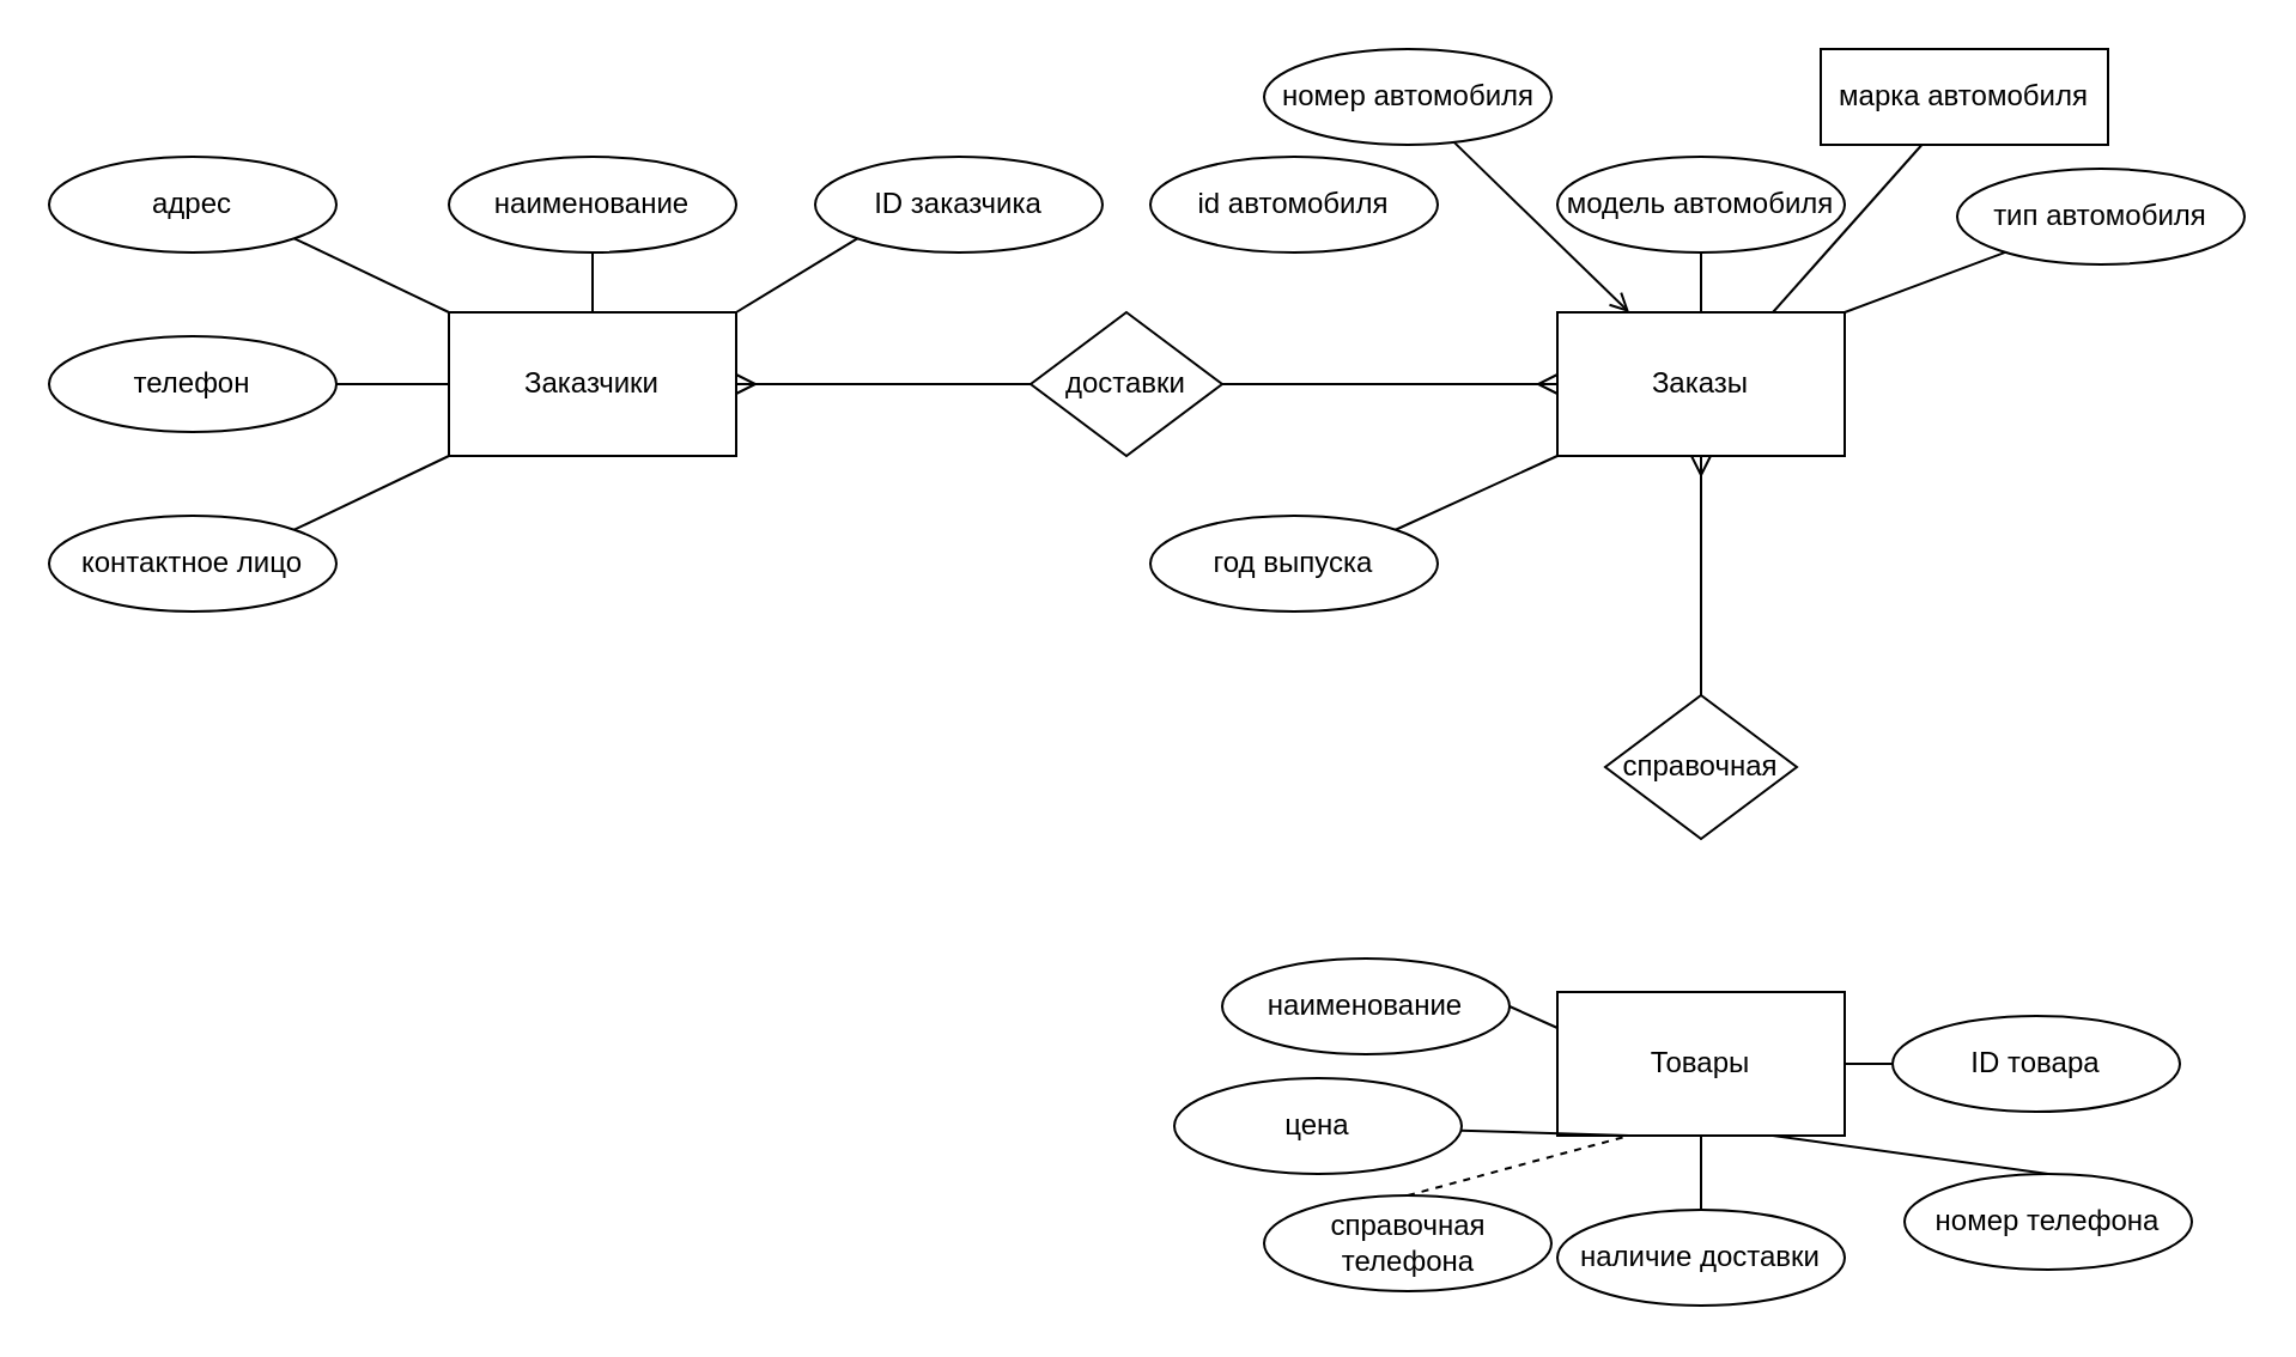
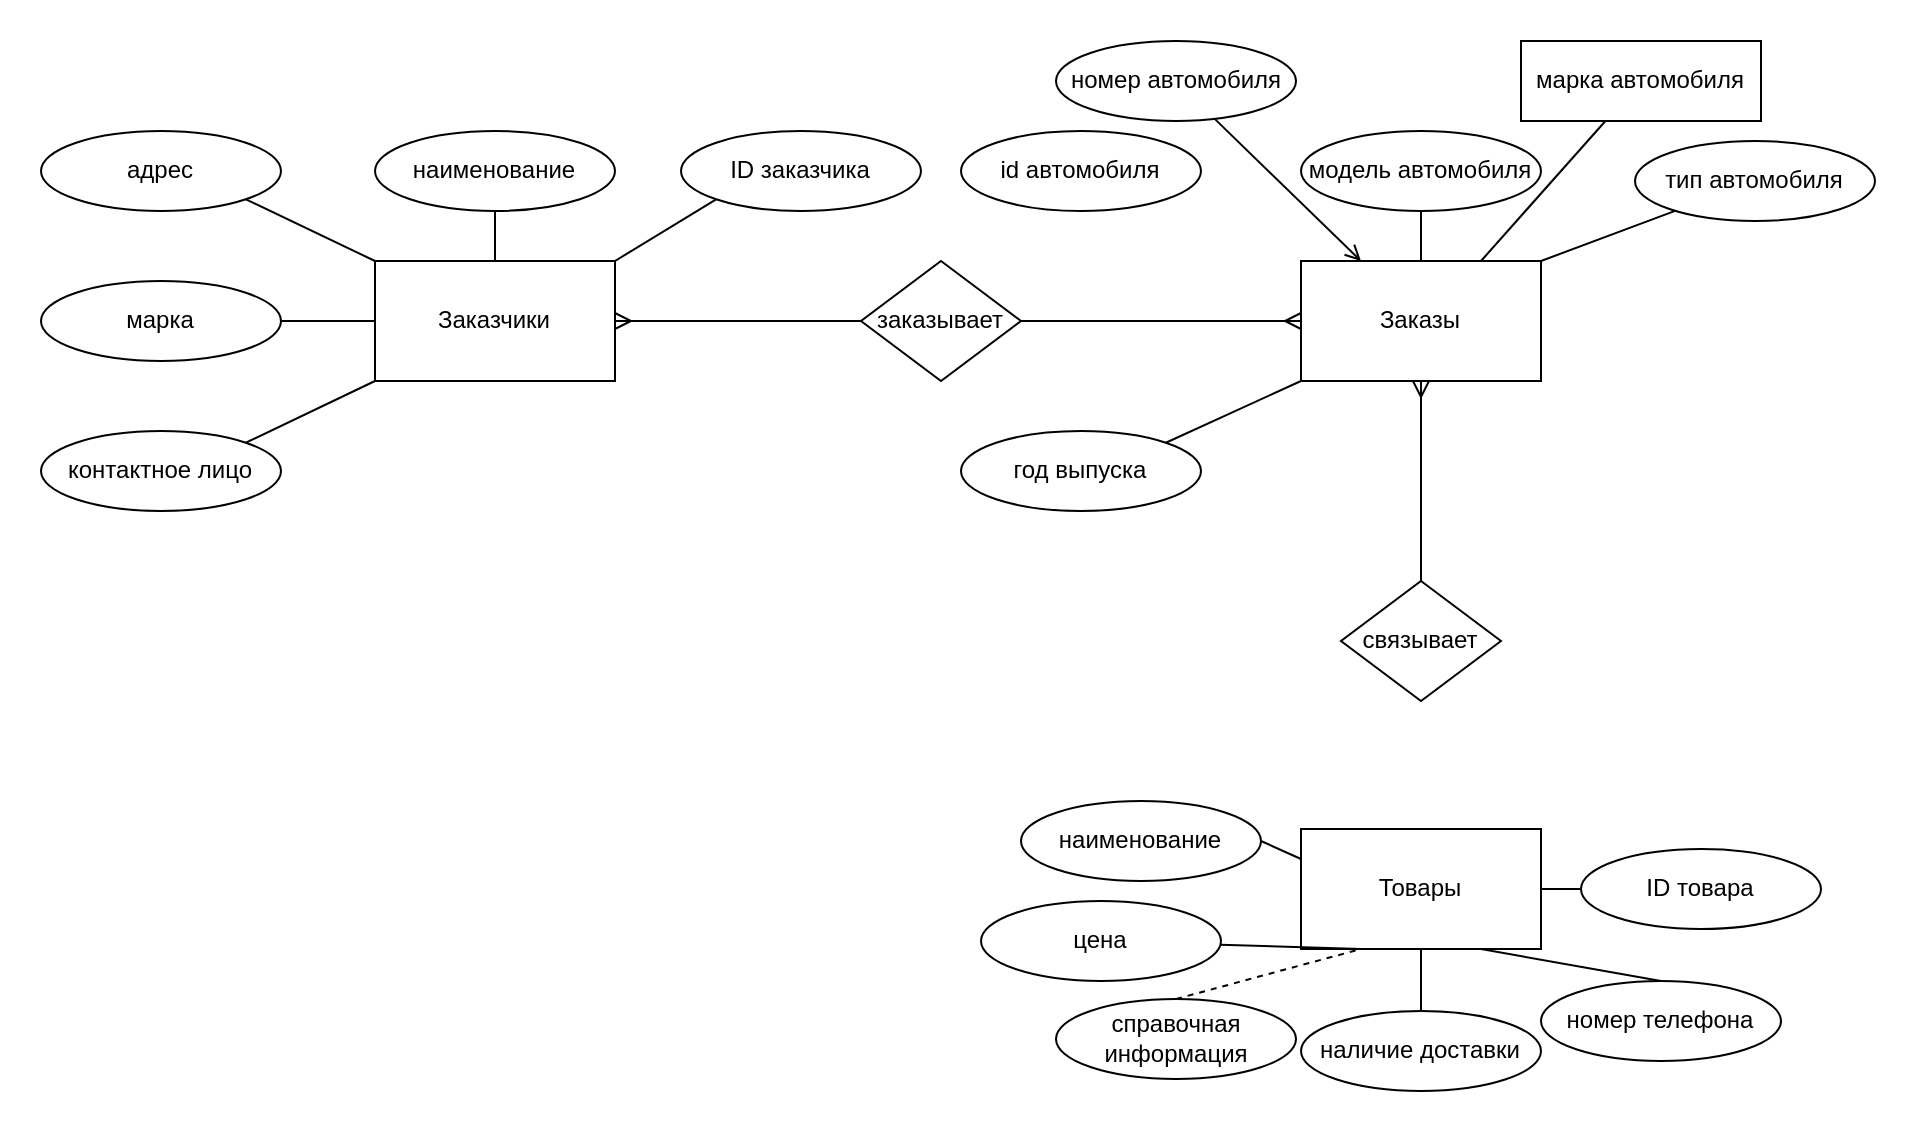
  <mxCell id="0" />
  <mxCell id="1" parent="0" />
  <mxCell id="2" style="edgeStyle=none;rounded=0;orthogonalLoop=1;jettySize=auto;html=1;exitX=0.5;exitY=1;exitDx=0;exitDy=0;entryX=0.5;entryY=0;entryDx=0;entryDy=0;endArrow=none;endFill=0;startArrow=ERmany;startFill=0;labelBackgroundColor=none;fontColor=default;" parent="1" source="3" target="24" edge="1"><mxGeometry relative="1" as="geometry" /></mxCell>
  <mxCell id="3" value="Заказы" style="rounded=0;whiteSpace=wrap;html=1;labelBackgroundColor=none;" parent="1" vertex="1"><mxGeometry x="650" y="130" width="120" height="60" as="geometry" /></mxCell>
  <mxCell id="4" value="Товары" style="rounded=0;whiteSpace=wrap;html=1;labelBackgroundColor=none;" parent="1" vertex="1"><mxGeometry x="650" y="414" width="120" height="60" as="geometry" /></mxCell>
  <mxCell id="5" style="edgeStyle=none;rounded=0;orthogonalLoop=1;jettySize=auto;html=1;exitX=0;exitY=0;exitDx=0;exitDy=0;entryX=1;entryY=1;entryDx=0;entryDy=0;endArrow=none;endFill=0;" parent="1" source="6" target="34" edge="1"><mxGeometry relative="1" as="geometry" /></mxCell>
  <mxCell id="6" value="Заказчики" style="rounded=0;whiteSpace=wrap;html=1;labelBackgroundColor=none;" parent="1" vertex="1"><mxGeometry x="187" y="130" width="120" height="60" as="geometry" /></mxCell>
  <mxCell id="7" value="id автомобиля" style="ellipse;whiteSpace=wrap;html=1;labelBackgroundColor=none;" parent="1" vertex="1"><mxGeometry x="480" y="65" width="120" height="40" as="geometry" /></mxCell>
  <mxCell id="8" style="rounded=0;orthogonalLoop=1;jettySize=auto;html=1;entryX=0.75;entryY=0;entryDx=0;entryDy=0;endArrow=none;endFill=0;labelBackgroundColor=none;fontColor=default;" parent="1" source="9" target="3" edge="1"><mxGeometry relative="1" as="geometry" /></mxCell>
  <mxCell id="9" value="марка автомобиля" style="whiteSpace=wrap;html=1;labelBackgroundColor=none;rounded=0;" parent="1" vertex="1"><mxGeometry x="760" y="20" width="120" height="40" as="geometry" /></mxCell>
  <mxCell id="10" style="edgeStyle=orthogonalEdgeStyle;rounded=0;orthogonalLoop=1;jettySize=auto;html=1;entryX=0.5;entryY=0;entryDx=0;entryDy=0;endArrow=none;endFill=0;labelBackgroundColor=none;fontColor=default;" parent="1" source="11" target="3" edge="1"><mxGeometry relative="1" as="geometry" /></mxCell>
  <mxCell id="11" value="модель автомобиля" style="ellipse;whiteSpace=wrap;html=1;labelBackgroundColor=none;" parent="1" vertex="1"><mxGeometry x="650" y="65" width="120" height="40" as="geometry" /></mxCell>
  <mxCell id="12" style="rounded=0;orthogonalLoop=1;jettySize=auto;html=1;entryX=1;entryY=0;entryDx=0;entryDy=0;endArrow=none;endFill=0;labelBackgroundColor=none;fontColor=default;" parent="1" source="13" target="3" edge="1"><mxGeometry relative="1" as="geometry" /></mxCell>
  <mxCell id="13" value="тип автомобиля" style="ellipse;whiteSpace=wrap;html=1;labelBackgroundColor=none;" parent="1" vertex="1"><mxGeometry x="817" y="70" width="120" height="40" as="geometry" /></mxCell>
  <mxCell id="14" style="edgeStyle=none;rounded=0;orthogonalLoop=1;jettySize=auto;html=1;entryX=0.25;entryY=0;entryDx=0;entryDy=0;endArrow=open;endFill=0;labelBackgroundColor=none;fontColor=default;" parent="1" source="15" target="3" edge="1"><mxGeometry relative="1" as="geometry" /></mxCell>
  <mxCell id="15" value="номер автомобиля" style="ellipse;whiteSpace=wrap;html=1;labelBackgroundColor=none;" parent="1" vertex="1"><mxGeometry x="527.5" y="20" width="120" height="40" as="geometry" /></mxCell>
  <mxCell id="16" style="edgeStyle=none;rounded=0;orthogonalLoop=1;jettySize=auto;html=1;entryX=0;entryY=0.25;entryDx=0;entryDy=0;endArrow=none;endFill=0;labelBackgroundColor=none;fontColor=default;exitX=1;exitY=0.5;exitDx=0;exitDy=0;" parent="1" source="21" target="4" edge="1"><mxGeometry relative="1" as="geometry"><mxPoint x="593" y="454" as="sourcePoint" /></mxGeometry></mxCell>
  <mxCell id="17" style="edgeStyle=none;rounded=0;orthogonalLoop=1;jettySize=auto;html=1;exitX=0.5;exitY=0;exitDx=0;exitDy=0;entryX=0.5;entryY=1;entryDx=0;entryDy=0;endArrow=none;endFill=0;" parent="1" source="18" target="4" edge="1"><mxGeometry relative="1" as="geometry" /></mxCell>
  <mxCell id="18" value="наличие доставки" style="ellipse;whiteSpace=wrap;html=1;labelBackgroundColor=none;" parent="1" vertex="1"><mxGeometry x="650" y="505" width="120" height="40" as="geometry" /></mxCell>
  <mxCell id="19" style="rounded=0;orthogonalLoop=1;jettySize=auto;html=1;entryX=1;entryY=0.5;entryDx=0;entryDy=0;endArrow=none;endFill=0;labelBackgroundColor=none;fontColor=default;" parent="1" source="20" target="4" edge="1"><mxGeometry relative="1" as="geometry"><mxPoint x="703" y="674" as="targetPoint" /></mxGeometry></mxCell>
  <mxCell id="20" value="ID товара" style="ellipse;whiteSpace=wrap;html=1;labelBackgroundColor=none;" parent="1" vertex="1"><mxGeometry x="790" y="424" width="120" height="40" as="geometry" /></mxCell>
  <mxCell id="21" value="наименование" style="ellipse;whiteSpace=wrap;html=1;labelBackgroundColor=none;" parent="1" vertex="1"><mxGeometry x="510" y="400" width="120" height="40" as="geometry" /></mxCell>
  <mxCell id="22" style="edgeStyle=none;rounded=0;orthogonalLoop=1;jettySize=auto;html=1;entryX=0.25;entryY=1;entryDx=0;entryDy=0;endArrow=none;endFill=0;labelBackgroundColor=none;fontColor=default;" parent="1" source="23" target="4" edge="1"><mxGeometry relative="1" as="geometry"><mxPoint x="673" y="674" as="targetPoint" /></mxGeometry></mxCell>
  <mxCell id="23" value="цена" style="ellipse;whiteSpace=wrap;html=1;labelBackgroundColor=none;" parent="1" vertex="1"><mxGeometry x="490" y="450" width="120" height="40" as="geometry" /></mxCell>
- <mxCell id="24" value="справочная" style="rhombus;whiteSpace=wrap;html=1;labelBackgroundColor=none;" parent="1" vertex="1"><mxGeometry x="670" y="290" width="80" height="60" as="geometry" /></mxCell>
+ <mxCell id="24" value="связывает" style="rhombus;whiteSpace=wrap;html=1;labelBackgroundColor=none;" parent="1" vertex="1"><mxGeometry x="670" y="290" width="80" height="60" as="geometry" /></mxCell>
  <mxCell id="25" style="edgeStyle=none;rounded=0;orthogonalLoop=1;jettySize=auto;html=1;exitX=1;exitY=0.5;exitDx=0;exitDy=0;entryX=0;entryY=0.5;entryDx=0;entryDy=0;startArrow=none;startFill=0;endArrow=ERmany;endFill=0;labelBackgroundColor=none;fontColor=default;" parent="1" source="27" target="3" edge="1"><mxGeometry relative="1" as="geometry"><mxPoint x="520" y="160" as="sourcePoint" /></mxGeometry></mxCell>
  <mxCell id="26" style="edgeStyle=none;rounded=0;orthogonalLoop=1;jettySize=auto;html=1;entryX=1;entryY=0.5;entryDx=0;entryDy=0;startArrow=none;startFill=0;endArrow=ERmany;endFill=0;labelBackgroundColor=none;fontColor=default;" parent="1" source="27" target="6" edge="1"><mxGeometry relative="1" as="geometry" /></mxCell>
- <mxCell id="27" value="доставки" style="rhombus;whiteSpace=wrap;html=1;labelBackgroundColor=none;" parent="1" vertex="1"><mxGeometry x="430" y="130" width="80" height="60" as="geometry" /></mxCell>
+ <mxCell id="27" value="заказывает" style="rhombus;whiteSpace=wrap;html=1;labelBackgroundColor=none;" parent="1" vertex="1"><mxGeometry x="430" y="130" width="80" height="60" as="geometry" /></mxCell>
  <mxCell id="28" style="edgeStyle=none;rounded=0;orthogonalLoop=1;jettySize=auto;html=1;entryX=0;entryY=1;entryDx=0;entryDy=0;startArrow=none;startFill=0;endArrow=none;endFill=0;labelBackgroundColor=none;fontColor=default;exitX=1;exitY=0;exitDx=0;exitDy=0;" parent="1" source="29" target="6" edge="1"><mxGeometry relative="1" as="geometry" /></mxCell>
  <mxCell id="29" value="контактное лицо" style="ellipse;whiteSpace=wrap;html=1;labelBackgroundColor=none;" parent="1" vertex="1"><mxGeometry x="20" y="215" width="120" height="40" as="geometry" /></mxCell>
  <mxCell id="30" style="edgeStyle=none;rounded=0;orthogonalLoop=1;jettySize=auto;html=1;entryX=0;entryY=0.5;entryDx=0;entryDy=0;startArrow=none;startFill=0;endArrow=none;endFill=0;labelBackgroundColor=none;fontColor=default;" parent="1" source="31" target="6" edge="1"><mxGeometry relative="1" as="geometry" /></mxCell>
- <mxCell id="31" value="телефон" style="ellipse;whiteSpace=wrap;html=1;labelBackgroundColor=none;" parent="1" vertex="1"><mxGeometry x="20" y="140" width="120" height="40" as="geometry" /></mxCell>
+ <mxCell id="31" value="марка" style="ellipse;whiteSpace=wrap;html=1;labelBackgroundColor=none;" parent="1" vertex="1"><mxGeometry x="20" y="140" width="120" height="40" as="geometry" /></mxCell>
  <mxCell id="32" style="edgeStyle=none;rounded=0;orthogonalLoop=1;jettySize=auto;html=1;exitX=0;exitY=1;exitDx=0;exitDy=0;entryX=1;entryY=0;entryDx=0;entryDy=0;startArrow=none;startFill=0;endArrow=none;endFill=0;labelBackgroundColor=none;fontColor=default;" parent="1" source="33" target="6" edge="1"><mxGeometry relative="1" as="geometry" /></mxCell>
  <mxCell id="33" value="ID заказчика" style="ellipse;whiteSpace=wrap;html=1;labelBackgroundColor=none;" parent="1" vertex="1"><mxGeometry x="340" y="65" width="120" height="40" as="geometry" /></mxCell>
  <mxCell id="34" value="адрес" style="ellipse;whiteSpace=wrap;html=1;labelBackgroundColor=none;" parent="1" vertex="1"><mxGeometry x="20" y="65" width="120" height="40" as="geometry" /></mxCell>
  <mxCell id="35" style="edgeStyle=none;rounded=0;orthogonalLoop=1;jettySize=auto;html=1;entryX=0.5;entryY=0;entryDx=0;entryDy=0;startArrow=none;startFill=0;endArrow=none;endFill=0;labelBackgroundColor=none;fontColor=default;" parent="1" source="36" target="6" edge="1"><mxGeometry relative="1" as="geometry" /></mxCell>
  <mxCell id="36" value="наименование" style="ellipse;whiteSpace=wrap;html=1;labelBackgroundColor=none;" parent="1" vertex="1"><mxGeometry x="187" y="65" width="120" height="40" as="geometry" /></mxCell>
  <mxCell id="37" style="rounded=0;orthogonalLoop=1;jettySize=auto;html=1;exitX=0.5;exitY=0;exitDx=0;exitDy=0;entryX=0.25;entryY=1;entryDx=0;entryDy=0;endArrow=none;endFill=0;dashed=1;" parent="1" source="38" target="4" edge="1"><mxGeometry relative="1" as="geometry" /></mxCell>
- <mxCell id="38" value="справочная телефона" style="ellipse;whiteSpace=wrap;html=1;labelBackgroundColor=none;" parent="1" vertex="1"><mxGeometry x="527.5" y="499" width="120" height="40" as="geometry" /></mxCell>
+ <mxCell id="38" value="справочная информация" style="ellipse;whiteSpace=wrap;html=1;labelBackgroundColor=none;" parent="1" vertex="1"><mxGeometry x="527.5" y="499" width="120" height="40" as="geometry" /></mxCell>
  <mxCell id="39" style="edgeStyle=none;rounded=0;orthogonalLoop=1;jettySize=auto;html=1;exitX=0.5;exitY=0;exitDx=0;exitDy=0;entryX=0.75;entryY=1;entryDx=0;entryDy=0;endArrow=none;endFill=0;" parent="1" source="40" target="4" edge="1"><mxGeometry relative="1" as="geometry" /></mxCell>
- <mxCell id="40" value="номер телефона" style="ellipse;whiteSpace=wrap;html=1;labelBackgroundColor=none;" parent="1" vertex="1"><mxGeometry x="795" y="490" width="120" height="40" as="geometry" /></mxCell>
+ <mxCell id="40" value="номер телефона" style="ellipse;whiteSpace=wrap;html=1;labelBackgroundColor=none;" parent="1" vertex="1"><mxGeometry y="490" width="120" height="40" as="geometry" x="770" /></mxCell>
  <mxCell id="41" style="edgeStyle=none;rounded=0;orthogonalLoop=1;jettySize=auto;html=1;exitX=1;exitY=0;exitDx=0;exitDy=0;entryX=0;entryY=1;entryDx=0;entryDy=0;endArrow=none;endFill=0;" parent="1" source="42" target="3" edge="1"><mxGeometry relative="1" as="geometry" /></mxCell>
  <mxCell id="42" value="год выпуска" style="ellipse;whiteSpace=wrap;html=1;labelBackgroundColor=none;" parent="1" vertex="1"><mxGeometry x="480" y="215" width="120" height="40" as="geometry" /></mxCell>
